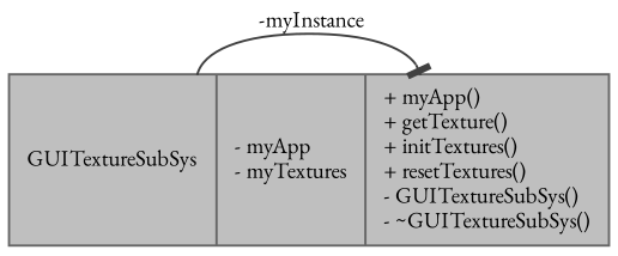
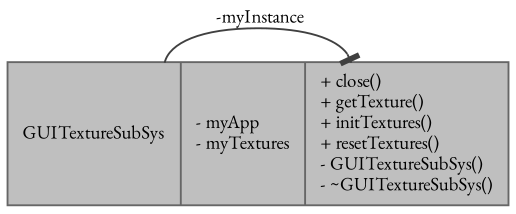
  digraph {
    rankdir=LR
    fontname="EB Garamond"
-   n1 [color=gray40 fillcolor=grey75 fontcolor=black fontname="EB Garamond" fontsize=10 height=0.2 label="{GUITextureSubSys\n|- myApp\l- myTextures\l|+ myApp()\l+ getTexture()\l+ initTextures()\l+ resetTextures()\l- GUITextureSubSys()\l- ~GUITextureSubSys()\l}" shape=record style=filled width=0.4]
+   n1 [color=gray40 fillcolor=grey75 fontcolor=black fontname="EB Garamond" fontsize=10 height=0.2 label="{GUITextureSubSys\n|- myApp\l- myTextures\l|+ close()\l+ getTexture()\l+ initTextures()\l+ resetTextures()\l- GUITextureSubSys()\l- ~GUITextureSubSys()\l}" shape=record style=filled width=0.4]
    n1 -> n1 [arrowhead=tee color=grey25 fontname="EB Garamond" fontsize=10 label=" -myInstance" labelfontname=Helvetica labelfontsize=10 style=solid]
  }
